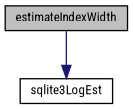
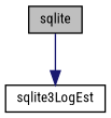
  digraph {
    rankdir=TB
    fontname="Roboto Condensed"
    node [color=black fontname="Roboto Condensed" fontsize=10 shape=record style=filled]
-   n1 [fillcolor=grey75 fontcolor=black height=0.2 label=estimateIndexWidth width=0.4]
+   n1 [fillcolor=grey75 fontcolor=black height=0.2 label=sqlite width=0.4]
    n2 [fillcolor=white height=0.2 label=sqlite3LogEst width=0.4]
    n1 -> n2 [color=midnightblue fontname="Roboto Condensed" fontsize=10 labelfontname=FreeSans labelfontsize=10 style=solid]
  }
